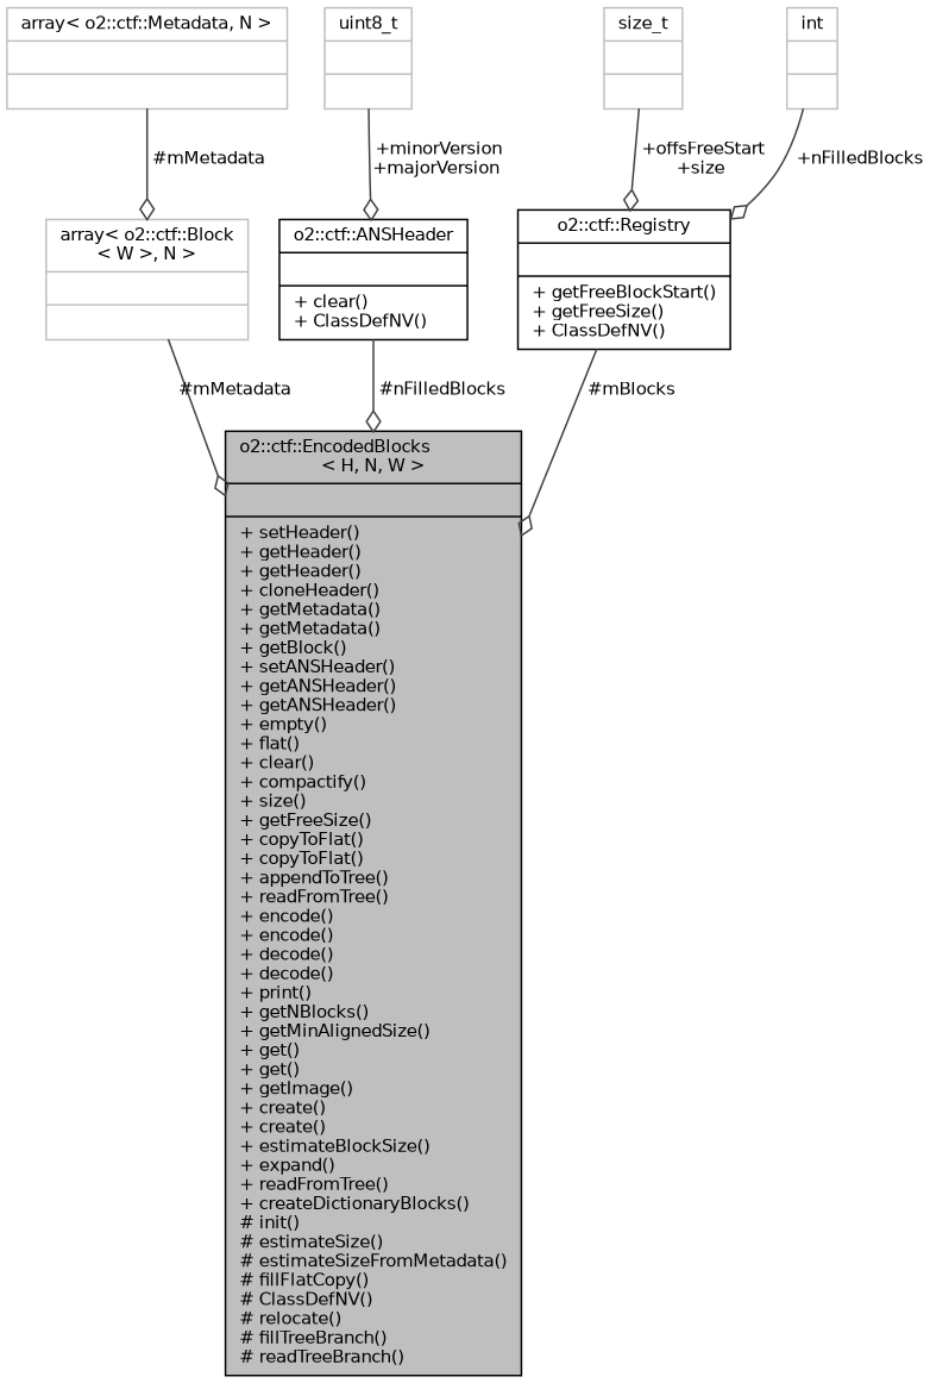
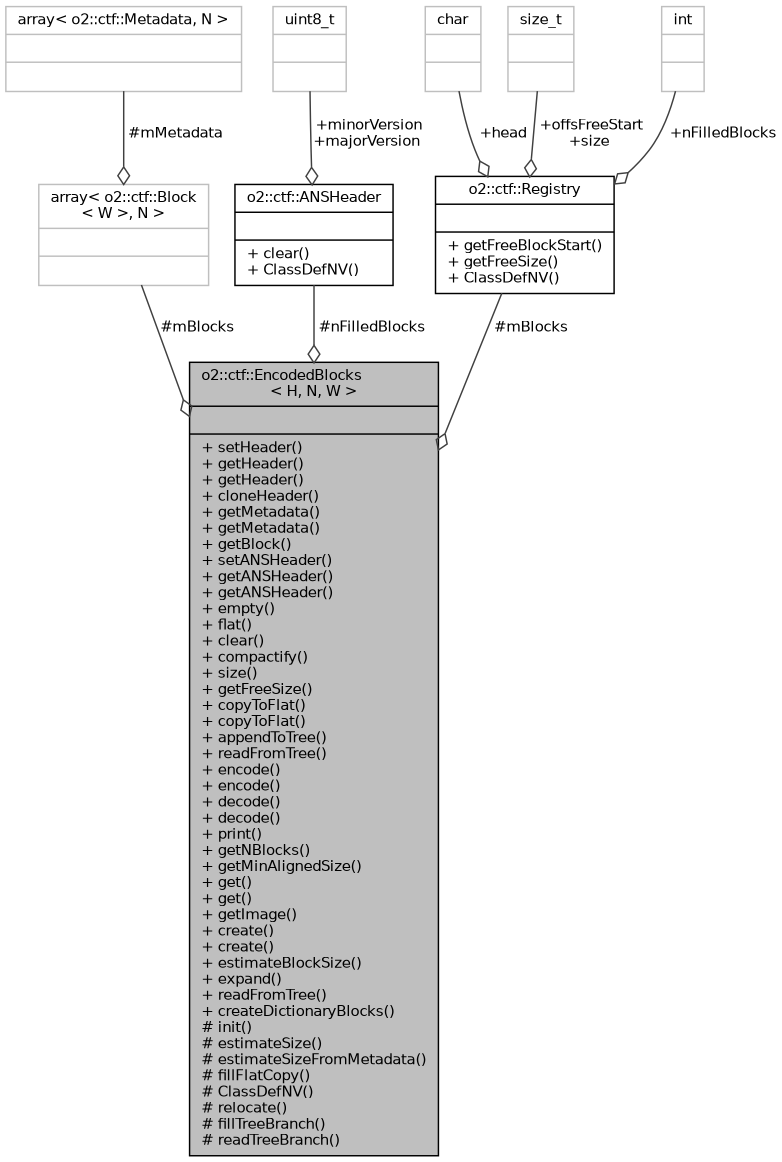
  digraph {
    node [color=grey75 fontname=Helvetica fontsize=10 shape=record]
    edge [arrowhead=odiamond color=grey25 fontname=Helvetica fontsize=10 labelfontname=Helvetica labelfontsize=10 style=solid]
    n1 [color=black fillcolor=grey75 fontcolor=black height=0.2 label="{o2::ctf::EncodedBlocks\l\< H, N, W \>\n||+ setHeader()\l+ getHeader()\l+ getHeader()\l+ cloneHeader()\l+ getMetadata()\l+ getMetadata()\l+ getBlock()\l+ setANSHeader()\l+ getANSHeader()\l+ getANSHeader()\l+ empty()\l+ flat()\l+ clear()\l+ compactify()\l+ size()\l+ getFreeSize()\l+ copyToFlat()\l+ copyToFlat()\l+ appendToTree()\l+ readFromTree()\l+ encode()\l+ encode()\l+ decode()\l+ decode()\l+ print()\l+ getNBlocks()\l+ getMinAlignedSize()\l+ get()\l+ get()\l+ getImage()\l+ create()\l+ create()\l+ estimateBlockSize()\l+ expand()\l+ readFromTree()\l+ createDictionaryBlocks()\l# init()\l# estimateSize()\l# estimateSizeFromMetadata()\l# fillFlatCopy()\l# ClassDefNV()\l# relocate()\l# fillTreeBranch()\l# readTreeBranch()\l}" style=filled width=0.4]
    n2 [height=0.2 label="{array\< o2::ctf::Metadata, N \>\n||}" width=0.4]
    n3 [height=0.2 label="{array\< o2::ctf::Block\l\< W \>, N \>\n||}" width=0.4]
    n4 [color=black height=0.2 label="{o2::ctf::ANSHeader\n||+ clear()\l+ ClassDefNV()\l}" width=0.4]
    n5 [height=0.2 label="{uint8_t\n||}" width=0.4]
    n6 [color=black height=0.2 label="{o2::ctf::Registry\n||+ getFreeBlockStart()\l+ getFreeSize()\l+ ClassDefNV()\l}" width=0.4]
+   n7 [height=0.2 label="{char\n||}" width=0.4]
    n8 [height=0.2 label="{size_t\n||}" width=0.4]
    n9 [height=0.2 label="{int\n||}" width=0.4]
    n2 -> n3 [label=" #mMetadata"]
-   n3 -> n1 [label=" #mMetadata"]
+   n3 -> n1 [label=" #mBlocks"]
    n4 -> n1 [label=" #nFilledBlocks"]
    n5 -> n4 [label=" +minorVersion\n+majorVersion"]
    n6 -> n1 [label=" #mBlocks"]
+   n7 -> n6 [label=" +head"]
    n8 -> n6 [label=" +offsFreeStart\n+size"]
    n9 -> n6 [label=" +nFilledBlocks"]
  }
